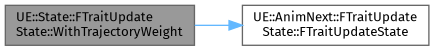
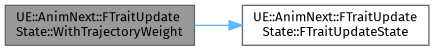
  digraph {
    rankdir=LR
    fontname="Fira Sans"
    node [fontname="Fira Sans" fontsize=10 shape=box style=filled]
-   n1 [color=gray40 fillcolor=grey60 fontcolor=black height=0.2 label="UE::State::FTraitUpdate\lState::WithTrajectoryWeight" width=0.4]
+   n1 [color=gray40 fillcolor=grey60 fontcolor=black height=0.2 label="UE::AnimNext::FTraitUpdate\lState::WithTrajectoryWeight" width=0.4]
    n2 [color=grey40 fillcolor=white height=0.2 label="UE::AnimNext::FTraitUpdate\lState::FTraitUpdateState" width=0.4]
    n1 -> n2 [color=steelblue1 fontname="Fira Sans" fontsize=10 labelfontname=Helvetica labelfontsize=10 style=solid]
  }
